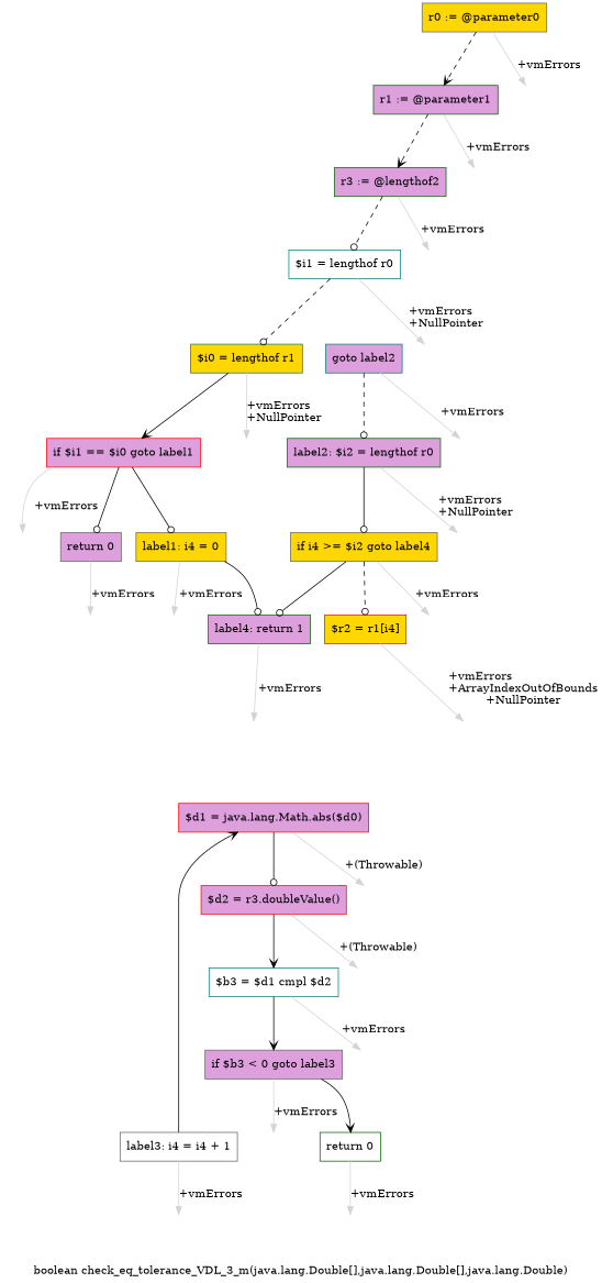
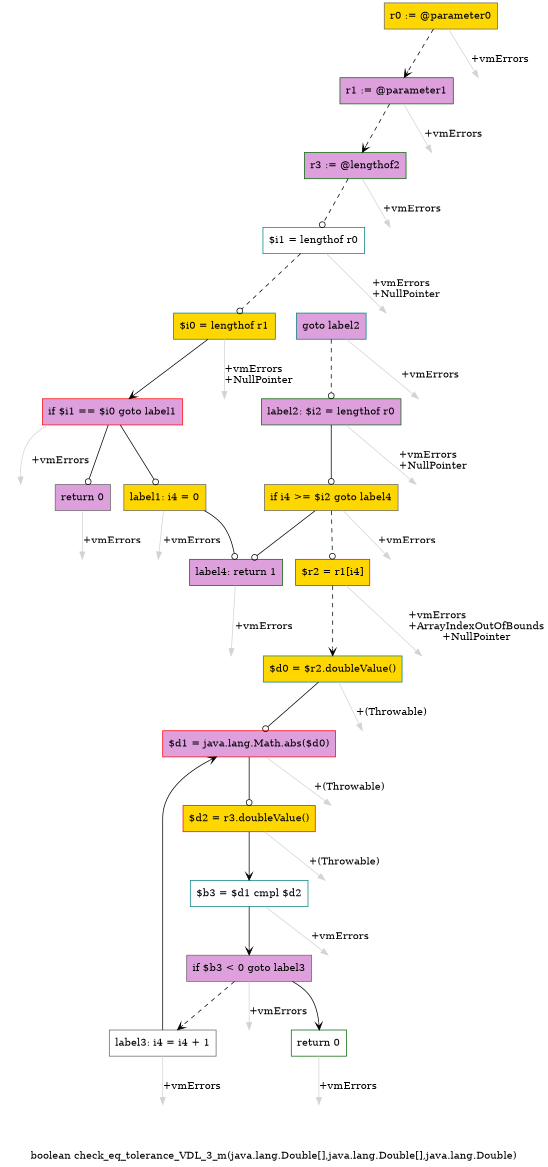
  digraph {
    label="boolean check_eq_tolerance_VDL_3_m(java.lang.Double[],java.lang.Double[],java.lang.Double)"
    node [shape=box style=filled]
    edge [color=black]
    n1 [color=gray40 fillcolor=gold label="r0 := @parameter0"]
    n2 [color=darkgreen fillcolor=plum label="r1 := @parameter1"]
    n3 [label=Esc style=invis]
    n4 [color=darkgreen fillcolor=plum label="r3 := @lengthof2"]
    n5 [label=Esc style=invis]
    n6 [color=teal fillcolor=white label="$i1 = lengthof r0"]
    n7 [label=Esc style=invis]
    n8 [color=teal fillcolor=gold label="$i0 = lengthof r1"]
    n9 [label=Esc style=invis]
    n10 [color=red fillcolor=plum label="if $i1 == $i0 goto label1"]
    n11 [label=Esc style=invis]
    n12 [color=gray40 fillcolor=plum label="return 0"]
    n13 [color=gray40 fillcolor=gold label="label1: i4 = 0"]
    n14 [label=Esc style=invis]
    n15 [label=Esc style=invis]
    n16 [label=Esc style=invis]
    n17 [color=darkgreen fillcolor=plum label="label4: return 1"]
    n18 [color=darkgreen fillcolor=plum label="label2: $i2 = lengthof r0"]
    n19 [color=gray40 fillcolor=gold label="if i4 >= $i2 goto label4"]
    n20 [label=Esc style=invis]
    n21 [color=red fillcolor=gold label="$r2 = r1[i4]"]
    n22 [label=Esc style=invis]
+   n23 [color=teal fillcolor=gold label="$d0 = $r2.doubleValue()"]
    n24 [label=Esc style=invis]
    n25 [label=Esc style=invis]
    n26 [color=red fillcolor=plum label="$d1 = java.lang.Math.abs($d0)"]
    n27 [label=Esc style=invis]
-   n28 [color=red fillcolor=plum label="$d2 = r3.doubleValue()"]
+   n28 [color=red fillcolor=gold label="$d2 = r3.doubleValue()"]
    n29 [label=Esc style=invis]
    n30 [color=teal fillcolor=white label="$b3 = $d1 cmpl $d2"]
    n31 [label=Esc style=invis]
    n32 [color=gray40 fillcolor=plum label="if $b3 < 0 goto label3"]
    n33 [label=Esc style=invis]
    n34 [color=darkgreen fillcolor=white label="return 0"]
    n35 [color=gray40 fillcolor=white label="label3: i4 = i4 + 1"]
    n36 [label=Esc style=invis]
    n37 [label=Esc style=invis]
    n38 [label=Esc style=invis]
    n39 [color=teal fillcolor=plum label="goto label2"]
    n40 [label=Esc style=invis]
    n1 -> n2 [arrowhead=vee style=dashed]
    n1 -> n3 [color=lightgray label="\l+vmErrors"]
    n2 -> n4 [arrowhead=vee style=dashed]
    n2 -> n5 [color=lightgray label="\l+vmErrors"]
    n4 -> n6 [arrowhead=odot style=dashed]
    n4 -> n7 [color=lightgray label="\l+vmErrors"]
    n6 -> n8 [arrowhead=odot style=dashed]
    n6 -> n9 [color=lightgray label="\l+vmErrors\l+NullPointer"]
    n8 -> n10 [arrowhead=vee style=solid]
    n8 -> n11 [color=lightgray label="\l+vmErrors\l+NullPointer"]
    n10 -> n12 [arrowhead=odot style=solid]
    n10 -> n13 [arrowhead=odot style=solid]
    n10 -> n14 [color=lightgray label="\l+vmErrors"]
    n12 -> n15 [color=lightgray label="\l+vmErrors"]
    n13 -> n16 [color=lightgray label="\l+vmErrors"]
    n13 -> n17 [arrowhead=odot style=solid]
    n17 -> n25 [color=lightgray label="\l+vmErrors"]
    n18 -> n19 [arrowhead=odot style=solid]
    n18 -> n20 [color=lightgray label="\l+vmErrors\l+NullPointer"]
    n19 -> n17 [arrowhead=odot style=solid]
    n19 -> n21 [arrowhead=odot style=dashed]
    n19 -> n22 [color=lightgray label="\l+vmErrors"]
+   n21 -> n23 [arrowhead=vee style=dashed]
    n21 -> n24 [color=lightgray label="\l+vmErrors\l+ArrayIndexOutOfBounds\l+NullPointer"]
+   n23 -> n26 [arrowhead=odot style=solid]
+   n23 -> n27 [color=lightgray label="\l+(Throwable)"]
    n26 -> n28 [arrowhead=odot style=solid]
    n26 -> n29 [color=lightgray label="\l+(Throwable)"]
    n28 -> n30 [arrowhead=vee style=solid]
    n28 -> n31 [color=lightgray label="\l+(Throwable)"]
    n30 -> n32 [arrowhead=vee style=solid]
    n30 -> n33 [color=lightgray label="\l+vmErrors"]
    n32 -> n34 [arrowhead=vee style=solid]
+   n32 -> n35 [arrowhead=vee style=dashed]
    n32 -> n36 [color=lightgray label="\l+vmErrors"]
    n34 -> n37 [color=lightgray label="\l+vmErrors"]
    n35 -> n26 [arrowhead=vee style=solid]
    n35 -> n38 [color=lightgray label="\l+vmErrors"]
    n39 -> n18 [arrowhead=odot style=dashed]
    n39 -> n40 [color=lightgray label="\l+vmErrors"]
  }
